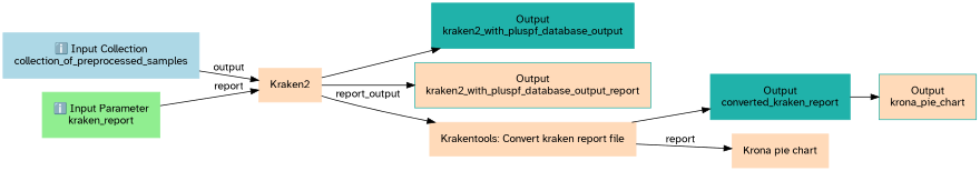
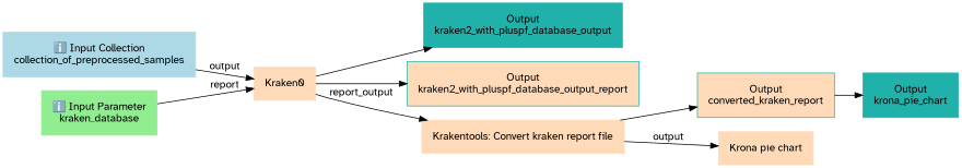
  digraph {
    rankdir=LR
    node [color=lightseagreen fontname="Atkinson Hyperlegible" margin="0.2,0.2" shape=box style=filled]
    edge [fontname="Atkinson Hyperlegible"]
    n1 [color=lightblue label="ℹ️ Input Collection\ncollection_of_preprocessed_samples"]
-   n2 [color=peachpuff label=Kraken2]
+   n2 [color=peachpuff label=Kraken0]
    n3 [label="Output\nkraken2_with_pluspf_database_output"]
    n4 [fillcolor=peachpuff label="Output\nkraken2_with_pluspf_database_output_report"]
    n5 [color=peachpuff label="Krakentools: Convert kraken report file"]
-   n6 [color=lightgreen label="ℹ️ Input Parameter\nkraken_report"]
-   n7 [label="Output\nconverted_kraken_report"]
+   n6 [color=lightgreen label="ℹ️ Input Parameter\nkraken_database"]
+   n7 [label="Output\nconverted_kraken_report" fillcolor=peachpuff]
    n8 [color=peachpuff label="Krona pie chart"]
-   n9 [label="Output\nkrona_pie_chart" fillcolor=peachpuff]
+   n9 [label="Output\nkrona_pie_chart"]
    n1 -> n2 [label=output]
    n2 -> n3
    n2 -> n4
    n2 -> n5 [label=report_output]
    n5 -> n7
-   n5 -> n8 [label=report]
+   n5 -> n8 [label=output]
    n6 -> n2 [label=report]
    n7 -> n9
  }
